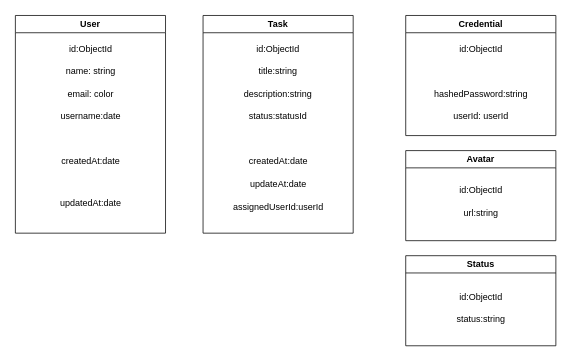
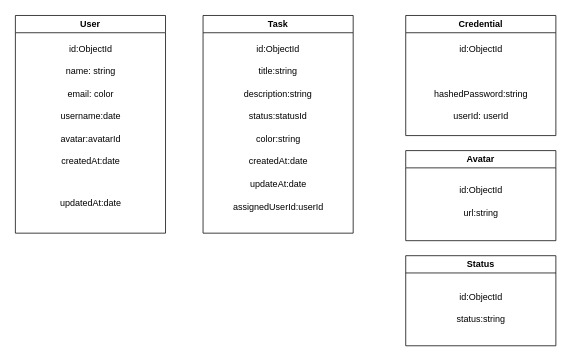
  <mxCell id="0" />
  <mxCell id="1" parent="0" />
  <mxCell id="2" value="User" style="swimlane;whiteSpace=wrap;html=1;swimlaneFillColor=default;" vertex="1" parent="1"><mxGeometry x="20" y="20" width="200" height="290" as="geometry" /></mxCell>
  <mxCell id="3" value="id:ObjectId" style="text;html=1;align=center;verticalAlign=middle;resizable=0;points=[];autosize=1;strokeColor=none;fillColor=none;" vertex="1" parent="2"><mxGeometry x="60" y="30" width="80" height="30" as="geometry" /></mxCell>
  <mxCell id="4" value="name: string" style="text;html=1;align=center;verticalAlign=middle;resizable=0;points=[];autosize=1;strokeColor=none;fillColor=none;" vertex="1" parent="2"><mxGeometry x="55" y="60" width="90" height="30" as="geometry" /></mxCell>
  <mxCell id="5" value="email: color" style="text;html=1;align=center;verticalAlign=middle;resizable=0;points=[];autosize=1;strokeColor=none;fillColor=none;" vertex="1" parent="2"><mxGeometry x="55" y="90" width="90" height="30" as="geometry" /></mxCell>
+ <mxCell id="6" value="avatar:avatarId" style="text;html=1;align=center;verticalAlign=middle;resizable=0;points=[];autosize=1;strokeColor=none;fillColor=none;" vertex="1" parent="2"><mxGeometry x="50" y="150" width="100" height="30" as="geometry" /></mxCell>
  <mxCell id="7" value="username:date" style="text;html=1;align=center;verticalAlign=middle;resizable=0;points=[];autosize=1;strokeColor=none;fillColor=none;" vertex="1" parent="2"><mxGeometry x="50" y="120" width="100" height="30" as="geometry" /></mxCell>
  <mxCell id="8" value="createdAt:date" style="text;html=1;align=center;verticalAlign=middle;resizable=0;points=[];autosize=1;strokeColor=none;fillColor=none;" vertex="1" parent="2"><mxGeometry x="50" y="180" width="100" height="30" as="geometry" /></mxCell>
  <mxCell id="9" value="updatedAt:date" style="text;html=1;align=center;verticalAlign=middle;resizable=0;points=[];autosize=1;strokeColor=none;fillColor=none;" vertex="1" parent="2"><mxGeometry x="50" y="235" width="100" height="30" as="geometry" /></mxCell>
  <mxCell id="10" value="Avatar" style="swimlane;whiteSpace=wrap;html=1;swimlaneFillColor=default;" vertex="1" parent="1"><mxGeometry x="540" y="200" width="200" height="120" as="geometry" /></mxCell>
  <mxCell id="11" value="id:ObjectId" style="text;html=1;align=center;verticalAlign=middle;resizable=0;points=[];autosize=1;strokeColor=none;fillColor=none;" vertex="1" parent="10"><mxGeometry x="60" y="38" width="80" height="30" as="geometry" /></mxCell>
  <mxCell id="12" value="url:string" style="text;html=1;align=center;verticalAlign=middle;resizable=0;points=[];autosize=1;strokeColor=none;fillColor=none;" vertex="1" parent="10"><mxGeometry x="65" y="68" width="70" height="30" as="geometry" /></mxCell>
  <mxCell id="13" value="Credential" style="swimlane;whiteSpace=wrap;html=1;swimlaneFillColor=default;" vertex="1" parent="1"><mxGeometry x="540" y="20" width="200" height="160" as="geometry" /></mxCell>
  <mxCell id="14" value="id:ObjectId" style="text;html=1;align=center;verticalAlign=middle;resizable=0;points=[];autosize=1;strokeColor=none;fillColor=none;" vertex="1" parent="13"><mxGeometry x="60" y="30" width="80" height="30" as="geometry" /></mxCell>
  <mxCell id="15" value="userId: userId" style="text;html=1;align=center;verticalAlign=middle;resizable=0;points=[];autosize=1;strokeColor=none;fillColor=none;" vertex="1" parent="13"><mxGeometry x="50" y="120" width="100" height="30" as="geometry" /></mxCell>
  <mxCell id="16" value="hashedPassword:string" style="text;html=1;align=center;verticalAlign=middle;resizable=0;points=[];autosize=1;strokeColor=none;fillColor=none;" vertex="1" parent="13"><mxGeometry x="25" y="90" width="150" height="30" as="geometry" /></mxCell>
  <mxCell id="17" value="Status" style="swimlane;whiteSpace=wrap;html=1;swimlaneFillColor=default;" vertex="1" parent="1"><mxGeometry x="540" y="340" width="200" height="120" as="geometry" /></mxCell>
  <mxCell id="18" value="id:ObjectId" style="text;html=1;align=center;verticalAlign=middle;resizable=0;points=[];autosize=1;strokeColor=none;fillColor=none;" vertex="1" parent="17"><mxGeometry x="60" y="40" width="80" height="30" as="geometry" /></mxCell>
  <mxCell id="19" value="status:string" style="text;html=1;align=center;verticalAlign=middle;resizable=0;points=[];autosize=1;strokeColor=none;fillColor=none;" vertex="1" parent="17"><mxGeometry x="55" y="70" width="90" height="30" as="geometry" /></mxCell>
  <mxCell id="20" value="Task" style="swimlane;whiteSpace=wrap;html=1;swimlaneFillColor=default;" vertex="1" parent="1"><mxGeometry x="270" y="20" width="200" height="290" as="geometry" /></mxCell>
  <mxCell id="21" value="id:ObjectId" style="text;html=1;align=center;verticalAlign=middle;whiteSpace=wrap;rounded=0;" vertex="1" parent="20"><mxGeometry x="70" y="30" width="60" height="30" as="geometry" /></mxCell>
  <mxCell id="22" value="title:string" style="text;html=1;align=center;verticalAlign=middle;whiteSpace=wrap;rounded=0;" vertex="1" parent="20"><mxGeometry x="70" y="60" width="60" height="30" as="geometry" /></mxCell>
  <mxCell id="23" value="status:statusId" style="text;html=1;align=center;verticalAlign=middle;whiteSpace=wrap;rounded=0;" vertex="1" parent="20"><mxGeometry x="70" y="120" width="60" height="30" as="geometry" /></mxCell>
  <mxCell id="24" value="description:string" style="text;html=1;align=center;verticalAlign=middle;whiteSpace=wrap;rounded=0;" vertex="1" parent="20"><mxGeometry x="70" y="90" width="60" height="30" as="geometry" /></mxCell>
+ <mxCell id="25" value="color:string" style="text;html=1;align=center;verticalAlign=middle;resizable=0;points=[];autosize=1;strokeColor=none;fillColor=none;" vertex="1" parent="20"><mxGeometry x="60" y="150" width="80" height="30" as="geometry" /></mxCell>
  <mxCell id="26" value="createdAt:date" style="text;html=1;align=center;verticalAlign=middle;resizable=0;points=[];autosize=1;strokeColor=none;fillColor=none;" vertex="1" parent="20"><mxGeometry x="50" y="180" width="100" height="30" as="geometry" /></mxCell>
  <mxCell id="27" value="updateAt:date" style="text;html=1;align=center;verticalAlign=middle;resizable=0;points=[];autosize=1;strokeColor=none;fillColor=none;" vertex="1" parent="20"><mxGeometry x="50" y="210" width="100" height="30" as="geometry" /></mxCell>
  <mxCell id="28" value="assignedUserId:userId" style="text;html=1;align=center;verticalAlign=middle;resizable=0;points=[];autosize=1;strokeColor=none;fillColor=none;" vertex="1" parent="20"><mxGeometry x="30" y="240" width="140" height="30" as="geometry" /></mxCell>
